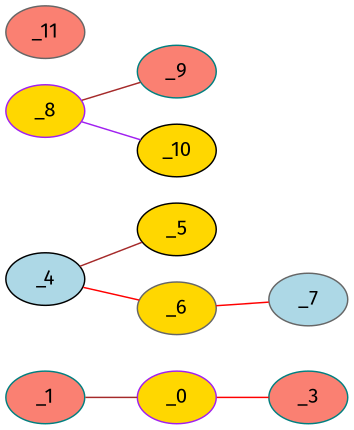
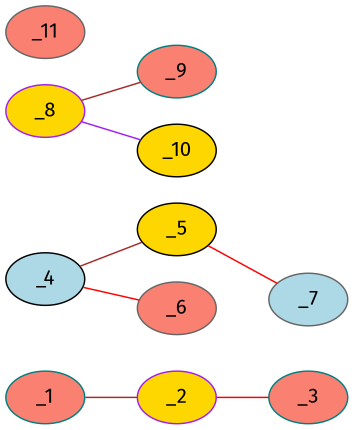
  graph {
    fontname="Fira Sans"
    rankdir=LR
    node [charge=0 chem=1 color=teal fillcolor=gold fontname="Fira Sans" style=filled symbol="C  " x=4.5981 y=-1.25]
    edge [color=brown fontname="Fira Sans" valence=1]
    _1 [fillcolor=salmon]
-   _2 [color=purple x=3.732 y=-1.75 label=_0]
+   _2 [color=purple x=3.732 y=-1.75]
    _3 [fillcolor=salmon x=2.866]
    _7 [color=gray40 fillcolor=lightblue y=-0.25]
    _4 [color=black fillcolor=lightblue x=2.866 y=-0.25]
    _5 [chem=2 color=black symbol="O  " x=2 y=0.25]
-   _6 [color=gray40 x=3.7321 y=0.25]
+   _6 [color=gray40 fillcolor=salmon x=3.7321 y=0.25]
    _8 [color=purple x=3.7321 y=1.25]
    _9 [chem=2 fillcolor=salmon symbol="O  " y=1.75]
    _10 [chem=2 color=black symbol="O  " x=2.866 y=1.75]
    _11 [chem=4 color=gray40 fillcolor=salmon symbol="N  " x=6.5981 y=0]
    _1 -- _2
    _2 -- _3 [color=red valence=2]
    _4 -- _5
    _4 -- _6 [color=red valence=2]
-   _6 -- _7 [color=red]
+   _5 -- _7 [color=red]
    _8 -- _9 [valence=2]
    _8 -- _10 [color=purple]
  }
